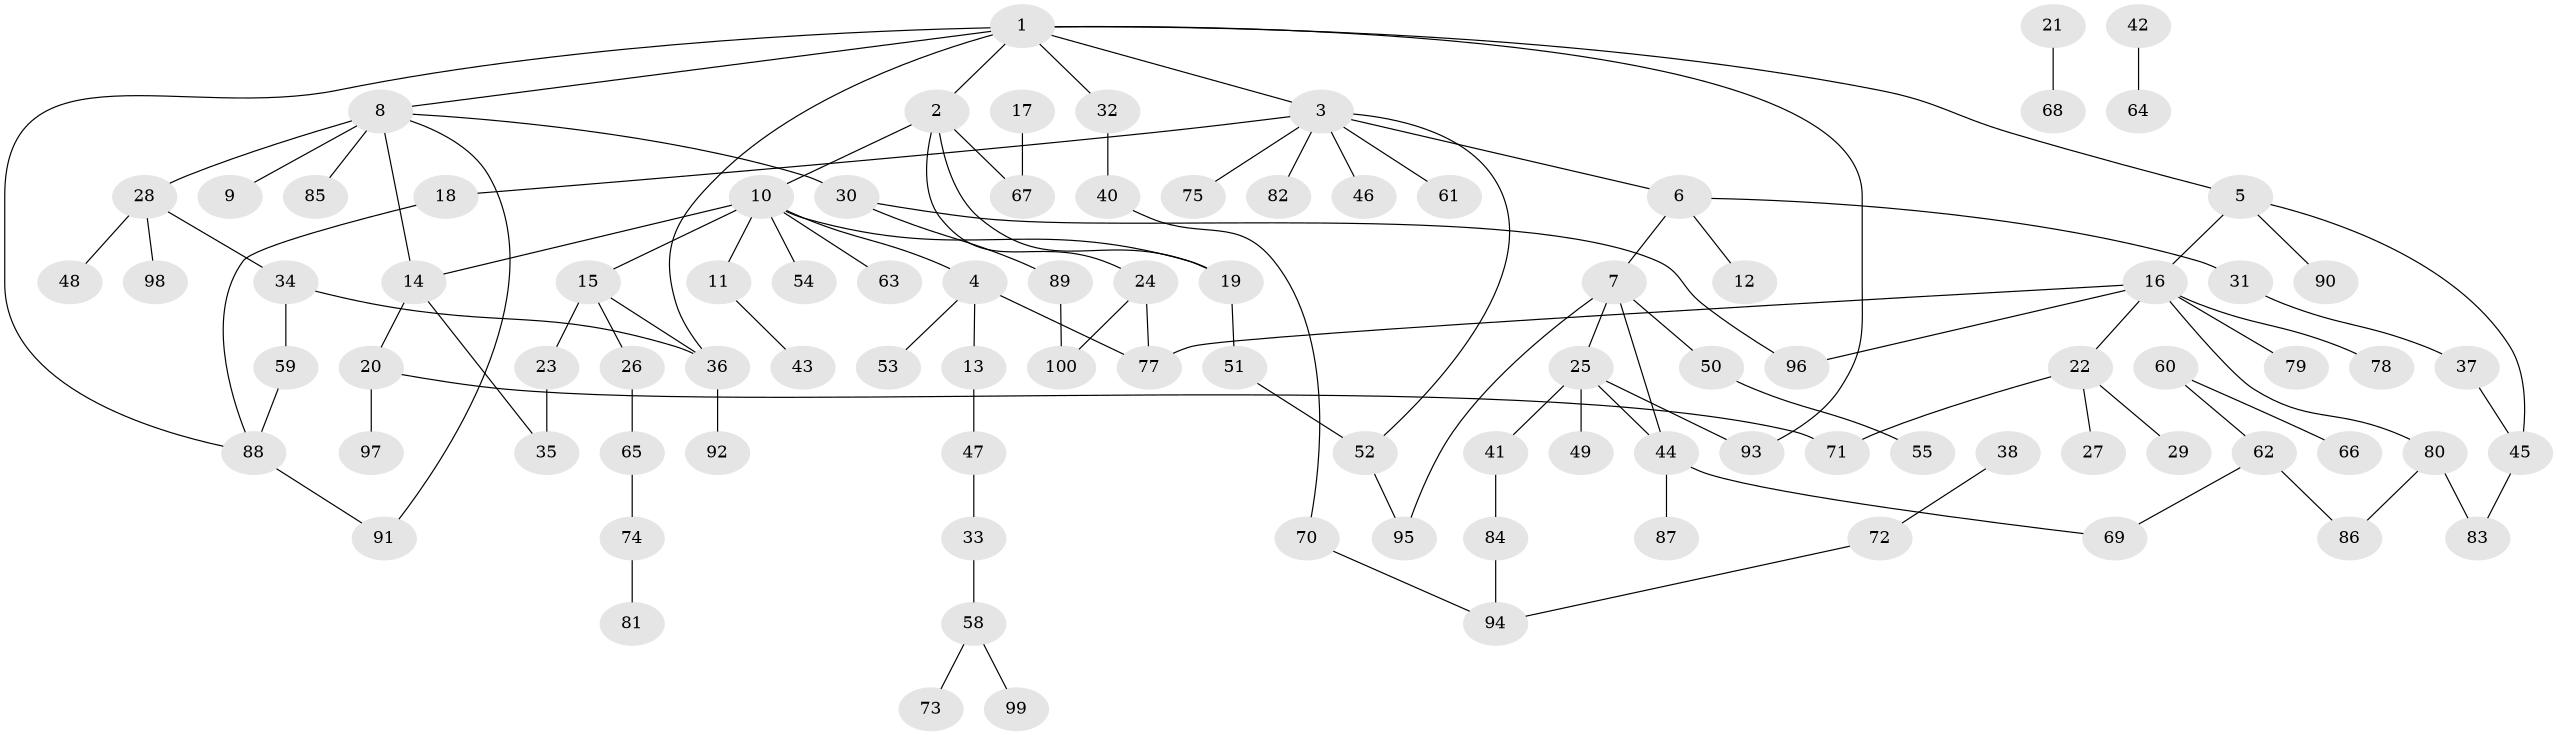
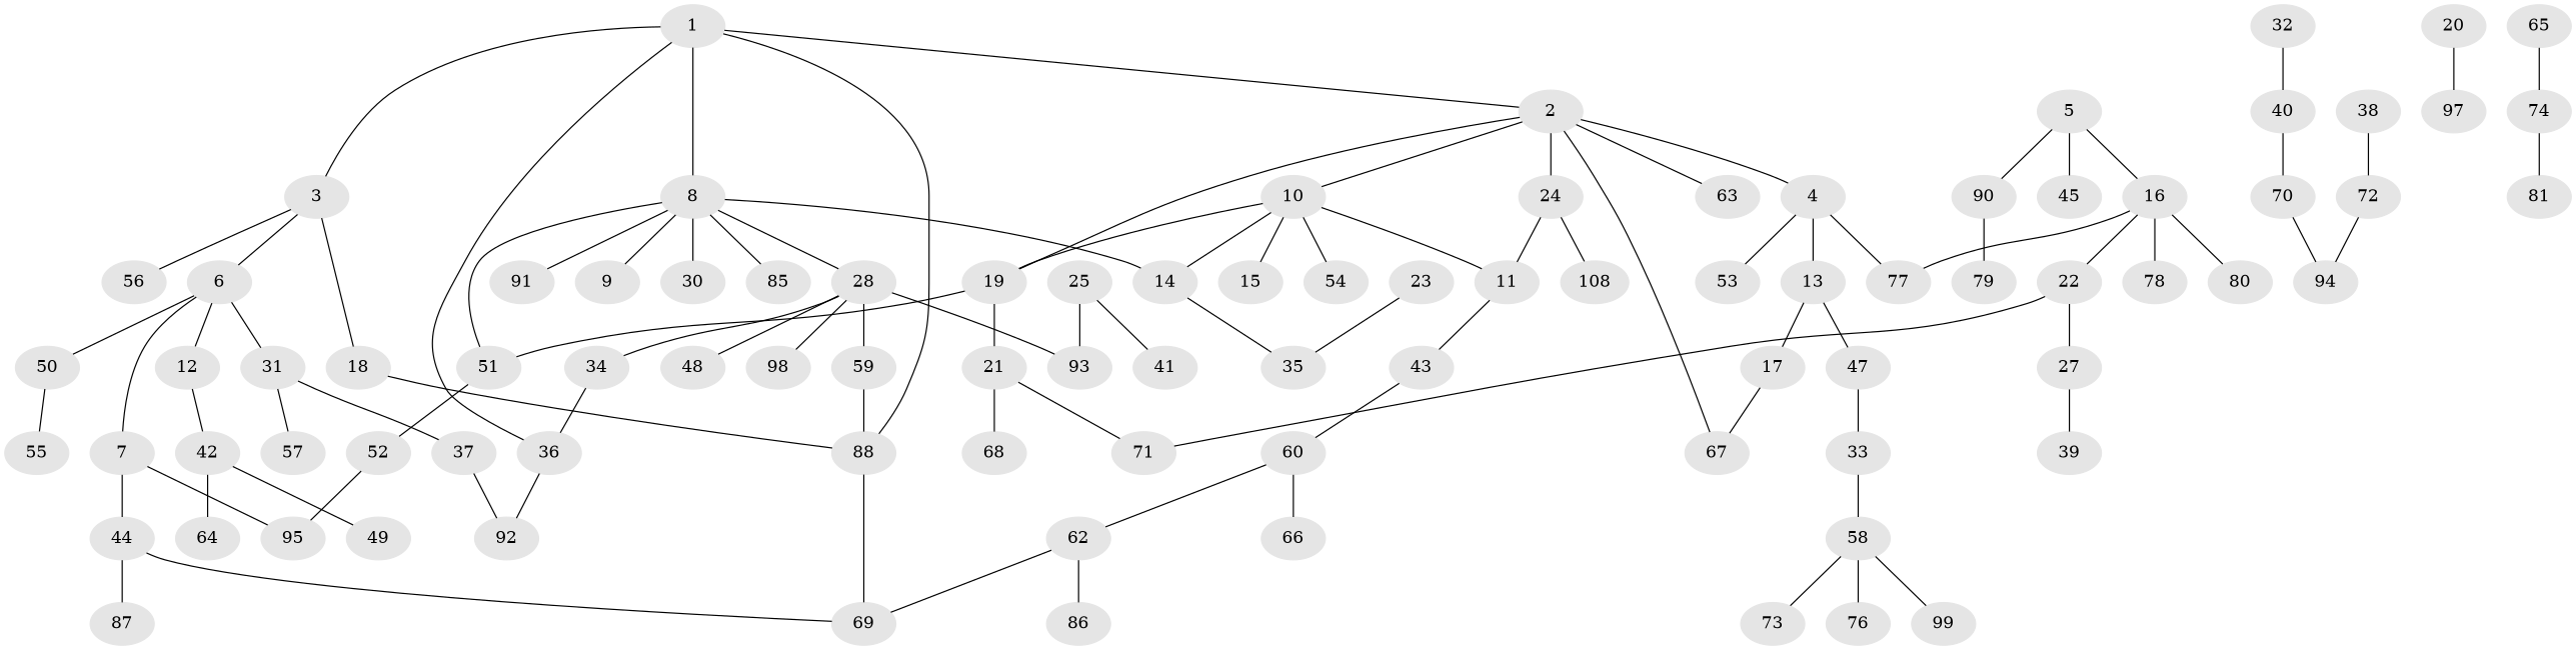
  graph {
    node [color=gray90 style=filled]
    1
    2
    3
    5
    8
    32
    36
    88
    93
    4
    10
    19
    24
    67
    6
    18
    52
-   56 [label=46]
-   61
-   75
-   82
+   56
    16
    45
    90
    9
    14
    28
    30
    51
    85
    91
    40
    92
    13
    53
    77
    11
    15
    54
    63
    21
-   100
+   100 [label=108]
    7
    12
    31
    95
    17
    47
    22
    78
    79
    80
-   96
-   83
    25
    44
    50
    42
    37
+   57
    41
    69
    87
    55
    20
    35
    34
    48
    98
-   89
    43
    23
-   26
    60
    49
    64
    33
    58
    71
    97
    65
    27
-   29
    86
    68
+   39
    38
    72
-   84
    74
    59
    70
    73
+   76
    99
    94
    62
    66
    81
    1 -- 2
    1 -- 3
-   1 -- 5
    1 -- 8
-   1 -- 32
    1 -- 36
    1 -- 88
-   1 -- 93
-   10 -- 4
+   28 -- 93
+   2 -- 4
    2 -- 10
    2 -- 19
    2 -- 24
    2 -- 67
    3 -- 6
    3 -- 18
-   3 -- 52
    3 -- 56
-   3 -- 61
-   3 -- 75
-   3 -- 82
    5 -- 16
    5 -- 45
    5 -- 90
    8 -- 9
    8 -- 14
    8 -- 28
    8 -- 30
+   8 -- 51
    8 -- 85
    8 -- 91
    32 -- 40
    36 -- 92
-   88 -- 91
+   88 -- 69
    4 -- 13
    4 -- 53
    4 -- 77
    10 -- 19
    10 -- 14
    10 -- 11
    10 -- 15
    10 -- 54
-   10 -- 63
+   2 -- 63
    19 -- 51
-   24 -- 77
+   19 -- 21
+   24 -- 11
    24 -- 100
    6 -- 7
    6 -- 12
    6 -- 31
    18 -- 88
    52 -- 95
    16 -- 77
    16 -- 22
    16 -- 78
-   16 -- 79
+   90 -- 79
    16 -- 80
-   16 -- 96
-   45 -- 83
-   14 -- 20
    14 -- 35
    28 -- 34
    28 -- 48
    28 -- 98
-   30 -- 96
-   30 -- 89
    51 -- 52
    40 -- 70
+   13 -- 17
    13 -- 47
    11 -- 43
-   15 -- 36
-   15 -- 23
-   15 -- 26
    21 -- 68
    7 -- 95
-   7 -- 25
    7 -- 44
-   7 -- 50
+   6 -- 50
+   12 -- 42
    31 -- 37
+   31 -- 57
    17 -- 67
    47 -- 33
    22 -- 71
    22 -- 27
-   22 -- 29
-   80 -- 83
-   80 -- 86
    25 -- 93
-   25 -- 44
    25 -- 41
    44 -- 69
    44 -- 87
    50 -- 55
-   25 -- 49
+   42 -- 49
    42 -- 64
-   37 -- 45
-   41 -- 84
-   20 -- 71
+   37 -- 92
+   21 -- 71
    20 -- 97
    34 -- 36
-   34 -- 59
-   89 -- 100
+   28 -- 59
+   43 -- 60
    23 -- 35
-   26 -- 65
    60 -- 62
    60 -- 66
    33 -- 58
    58 -- 73
+   58 -- 76
    58 -- 99
    65 -- 74
+   27 -- 39
    38 -- 72
    72 -- 94
-   84 -- 94
    74 -- 81
    59 -- 88
    70 -- 94
    62 -- 69
    62 -- 86
  }
